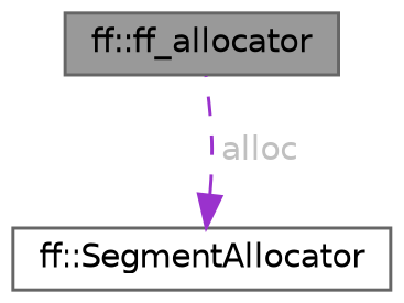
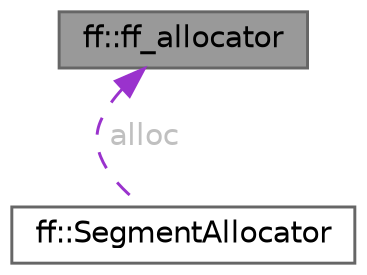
  digraph {
    node [color=gray40 fontname=Helvetica fontsize=10 shape=box style=filled]
    n1 [fillcolor=grey60 fontcolor=black height=0.2 label="ff::ff_allocator" width=0.4]
    n2 [fillcolor=white height=0.2 label="ff::SegmentAllocator" width=0.4]
-   n2 -> n1 [color=darkorchid3 dir=back fontcolor=grey fontname=Helvetica fontsize=10 label=" alloc" labelfontname=Helvetica labelfontsize=10 style=dashed]
+   n1 -> n2 [color=darkorchid3 dir=back fontcolor=grey fontname=Helvetica fontsize=10 label=" alloc" labelfontname=Helvetica labelfontsize=10 style=dashed]
  }
